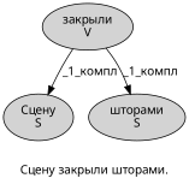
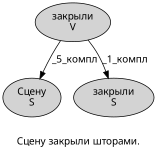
  digraph {
    fontname="Noto Sans"
    label="Сцену закрыли шторами."
    node [fillcolor=lightgray fontname="Noto Sans" penwidth=1 shape=ellipse style=filled]
    edge [fontname="Noto Sans"]
    n1 [label="Сцену\nS"]
    n2 [label="закрыли\nV"]
-   n3 [label="шторами\nS"]
-   n2 -> n1 [label="_1_компл"]
+   n3 [label="закрыли\nS"]
+   n2 -> n1 [label="_5_компл"]
    n2 -> n3 [label="_1_компл"]
  }
